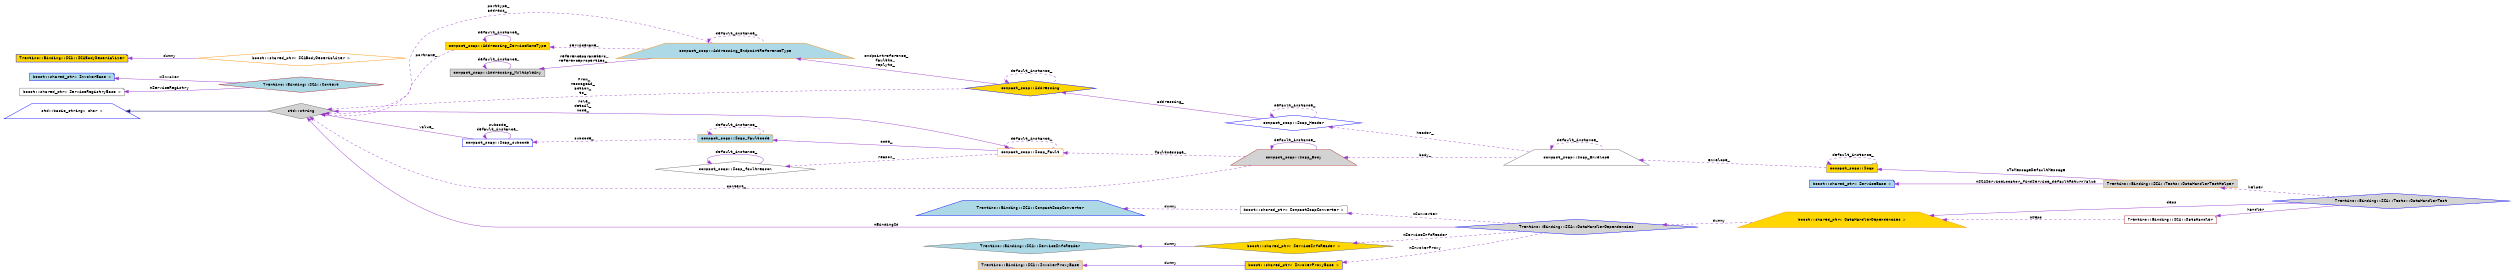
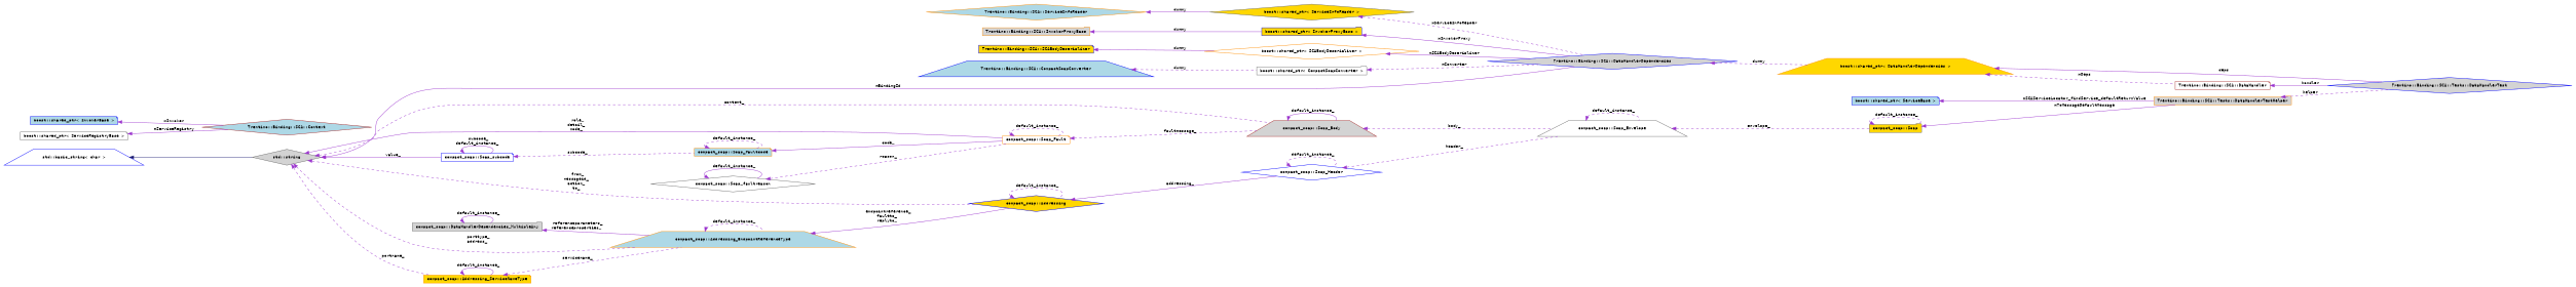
  digraph {
    fontname="DejaVu Sans Mono"
    rankdir=LR
    node [color=blue fillcolor=white fontname="DejaVu Sans Mono" fontsize=10 shape=diamond style=filled]
    edge [color=darkorchid3 dir=back fontname="DejaVu Sans Mono" fontsize=10 labelfontname=Helvetica labelfontsize=10 style=dashed]
    n1 [fillcolor=lightgrey fontcolor=black height=0.2 label="Trentino::Binding::SCA::Tests::DataHandlerTest" width=0.4]
    n2 [color=brown height=0.2 label="Trentino::Binding::SCA::DataHandler" shape=note width=0.4]
    n3 [color=brown fillcolor=lightblue height=0.2 label="Trentino::Binding::SCA::Context" width=0.4]
    n4 [fillcolor=lightblue height=0.2 label="boost::shared_ptr\< InvokerBase \>" shape=note width=0.4]
    n5 [color=gray40 height=0.2 label="boost::shared_ptr\< ServiceRegistryBase \>" shape=note width=0.4]
    n6 [color=darkorange fillcolor=gold height=0.2 label="boost::shared_ptr\< DataHandlerDependencies \>" shape=trapezium width=0.4]
    n7 [fillcolor=lightgrey height=0.2 label="Trentino::Binding::SCA::DataHandlerDependencies" width=0.4]
    n8 [color=darkorange height=0.2 label="boost::shared_ptr\< SCABodyDeserializer \>" width=0.4]
    n9 [fillcolor=gold height=0.2 label="Trentino::Binding::SCA::SCABodyDeserializer" shape=note width=0.4]
    n10 [color=gray40 height=0.2 label="boost::shared_ptr\< CompactSoapConverter \>" shape=folder width=0.4]
    n11 [fillcolor=lightblue height=0.2 label="Trentino::Binding::SCA::CompactSoapConverter" shape=trapezium width=0.4]
    n12 [color=gray40 fillcolor=lightgrey height=0.2 label="std::string" width=0.4]
    n13 [fillcolor=gold height=0.2 label="compact_soap::Addressing" width=0.4]
    n14 [color=darkorange fillcolor=lightblue height=0.2 label="compact_soap::Addressing_EndpointReferenceType" shape=trapezium width=0.4]
    n15 [color=darkorange fillcolor=gold height=0.2 label="compact_soap::Addressing_ServiceNameType" shape=note width=0.4]
    n16 [color=brown fillcolor=lightgrey height=0.2 label="compact_soap::Soap_Body" shape=trapezium width=0.4]
    n17 [color=darkorange height=0.2 label="compact_soap::Soap_Fault" shape=note width=0.4]
    n18 [height=0.2 label="compact_soap::Soap_subcode" shape=note width=0.4]
    n19 [height=0.2 label="compact_soap::Soap_Header" width=0.4]
    n20 [color=gray40 height=0.2 label="compact_soap::Soap_Envelope" shape=trapezium width=0.4]
    n21 [color=darkorange fillcolor=lightblue height=0.2 label="compact_soap::Soap_faultcode" shape=note width=0.4]
    n22 [height=0.2 label="std::basic_string\< char \>" shape=trapezium width=0.4]
    n23 [color=gray40 fillcolor=gold height=0.2 label="boost::shared_ptr\< ServiceInfoReader \>" width=0.4]
-   n24 [color=gray40 fillcolor=lightblue height=0.2 label="Trentino::Binding::SCA::ServiceInfoReader" width=0.4]
+   n24 [color=darkorange fillcolor=lightblue height=0.2 label="Trentino::Binding::SCA::ServiceInfoReader" width=0.4]
    n25 [fillcolor=gold height=0.2 label="boost::shared_ptr\< InvokerProxyBase \>" shape=folder width=0.4]
    n26 [color=darkorange fillcolor=lightgrey height=0.2 label="Trentino::Binding::SCA::InvokerProxyBase" shape=folder width=0.4]
    n27 [color=darkorange fillcolor=lightgrey height=0.2 label="Trentino::Binding::SCA::Tests::DataHandlerTestHelper" shape=folder width=0.4]
    n28 [fillcolor=lightblue height=0.2 label="boost::shared_ptr\< ServiceBase \>" shape=note width=0.4]
    n29 [color=gray40 fillcolor=gold height=0.2 label="compact_soap::Soap" shape=folder width=0.4]
-   n30 [color=gray40 fillcolor=lightgrey height=0.2 label="compact_soap::Addressing_MultipleAny" shape=folder width=0.4]
+   n30 [color=gray40 fillcolor=lightgrey height=0.2 label="compact_soap::DataHandlerDependencies_MultipleAny" shape=folder width=0.4]
    n31 [color=gray40 height=0.2 label="compact_soap::Soap_faultreason" width=0.4]
    n2 -> n1 [label=" handler" style=solid]
    n4 -> n3 [label=" mInvoker" style=solid]
    n5 -> n3 [label=" mServiceRegistry" style=solid]
    n6 -> n1 [label=" deps" style=solid]
    n6 -> n2 [label=" mDeps"]
    n7 -> n6 [label=" dummy"]
+   n8 -> n7 [label=" mSCABodyDeserializer" style=solid]
    n9 -> n8 [label=" dummy" style=solid]
    n10 -> n7 [label=" mConverter"]
    n11 -> n10 [label=" dummy"]
    n12 -> n7 [label=" mBindingId" style=solid]
    n12 -> n13 [label=" from_\nmessageid_\naction_\nto_"]
    n12 -> n14 [label=" porttype_\naddress_"]
    n12 -> n15 [label=" portname_"]
    n12 -> n16 [label=" content_"]
    n12 -> n17 [label=" role_\ndetail_\nnode_" style=solid]
    n12 -> n18 [label=" value_" style=solid]
    n13 -> n13 [label=" default_instance_"]
    n13 -> n19 [label=" addressing_" style=solid]
    n14 -> n13 [label=" endpointreference_\nfaultto_\nreplyto_" style=solid]
    n14 -> n14 [label=" default_instance_"]
    n15 -> n14 [label=" servicename_"]
    n15 -> n15 [label=" default_instance_" style=solid]
    n16 -> n16 [label=" default_instance_" style=solid]
    n16 -> n20 [label=" body_"]
    n17 -> n16 [label=" faultmessage_"]
    n17 -> n17 [label=" default_instance_"]
    n18 -> n18 [label=" subcode_\ndefault_instance_" style=solid]
    n18 -> n21 [label=" subcode_"]
    n19 -> n19 [label=" default_instance_"]
    n19 -> n20 [label=" header_"]
    n20 -> n20 [label=" default_instance_"]
    n20 -> n29 [label=" envelope_"]
    n21 -> n17 [label=" code_" style=solid]
    n21 -> n21 [label=" default_instance_"]
    n22 -> n12 [color=midnightblue style=solid]
    n23 -> n7 [label=" mServiceInfoReader"]
    n24 -> n23 [label=" dummy" style=solid]
-   n25 -> n7 [label=" mInvokerProxy"]
+   n25 -> n7 [label=" mInvokerProxy" style=solid]
    n26 -> n25 [label=" dummy" style=solid]
    n27 -> n1 [label=" helper"]
    n28 -> n27 [label=" mSCAServiceLocator_findService_defaultReturnValue" style=solid]
    n29 -> n27 [label=" mToMessageDefaultMessage" style=solid]
    n29 -> n29 [label=" default_instance_"]
    n30 -> n14 [label=" referenceparameters_\nreferenceproperties_" style=solid]
    n30 -> n30 [label=" default_instance_" style=solid]
    n31 -> n17 [label=" reason_"]
    n31 -> n31 [label=" default_instance_" style=solid]
  }
